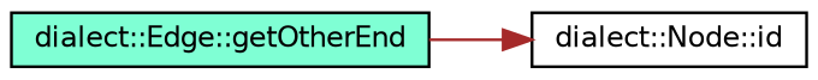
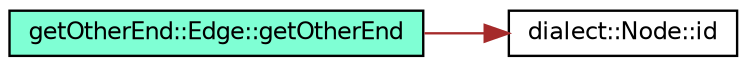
  digraph {
    rankdir=LR
    node [color=black fontname=Helvetica fontsize=10 shape=record style=filled]
-   n1 [fillcolor=aquamarine fontcolor=black height=0.2 label="dialect::Edge::getOtherEnd" width=0.4]
+   n1 [fillcolor=aquamarine fontcolor=black height=0.2 label="getOtherEnd::Edge::getOtherEnd" width=0.4]
    n2 [fillcolor=white height=0.2 label="dialect::Node::id" width=0.4]
    n1 -> n2 [color=brown fontname=Helvetica fontsize=10 labelfontname=Helvetica labelfontsize=10 style=solid]
  }
